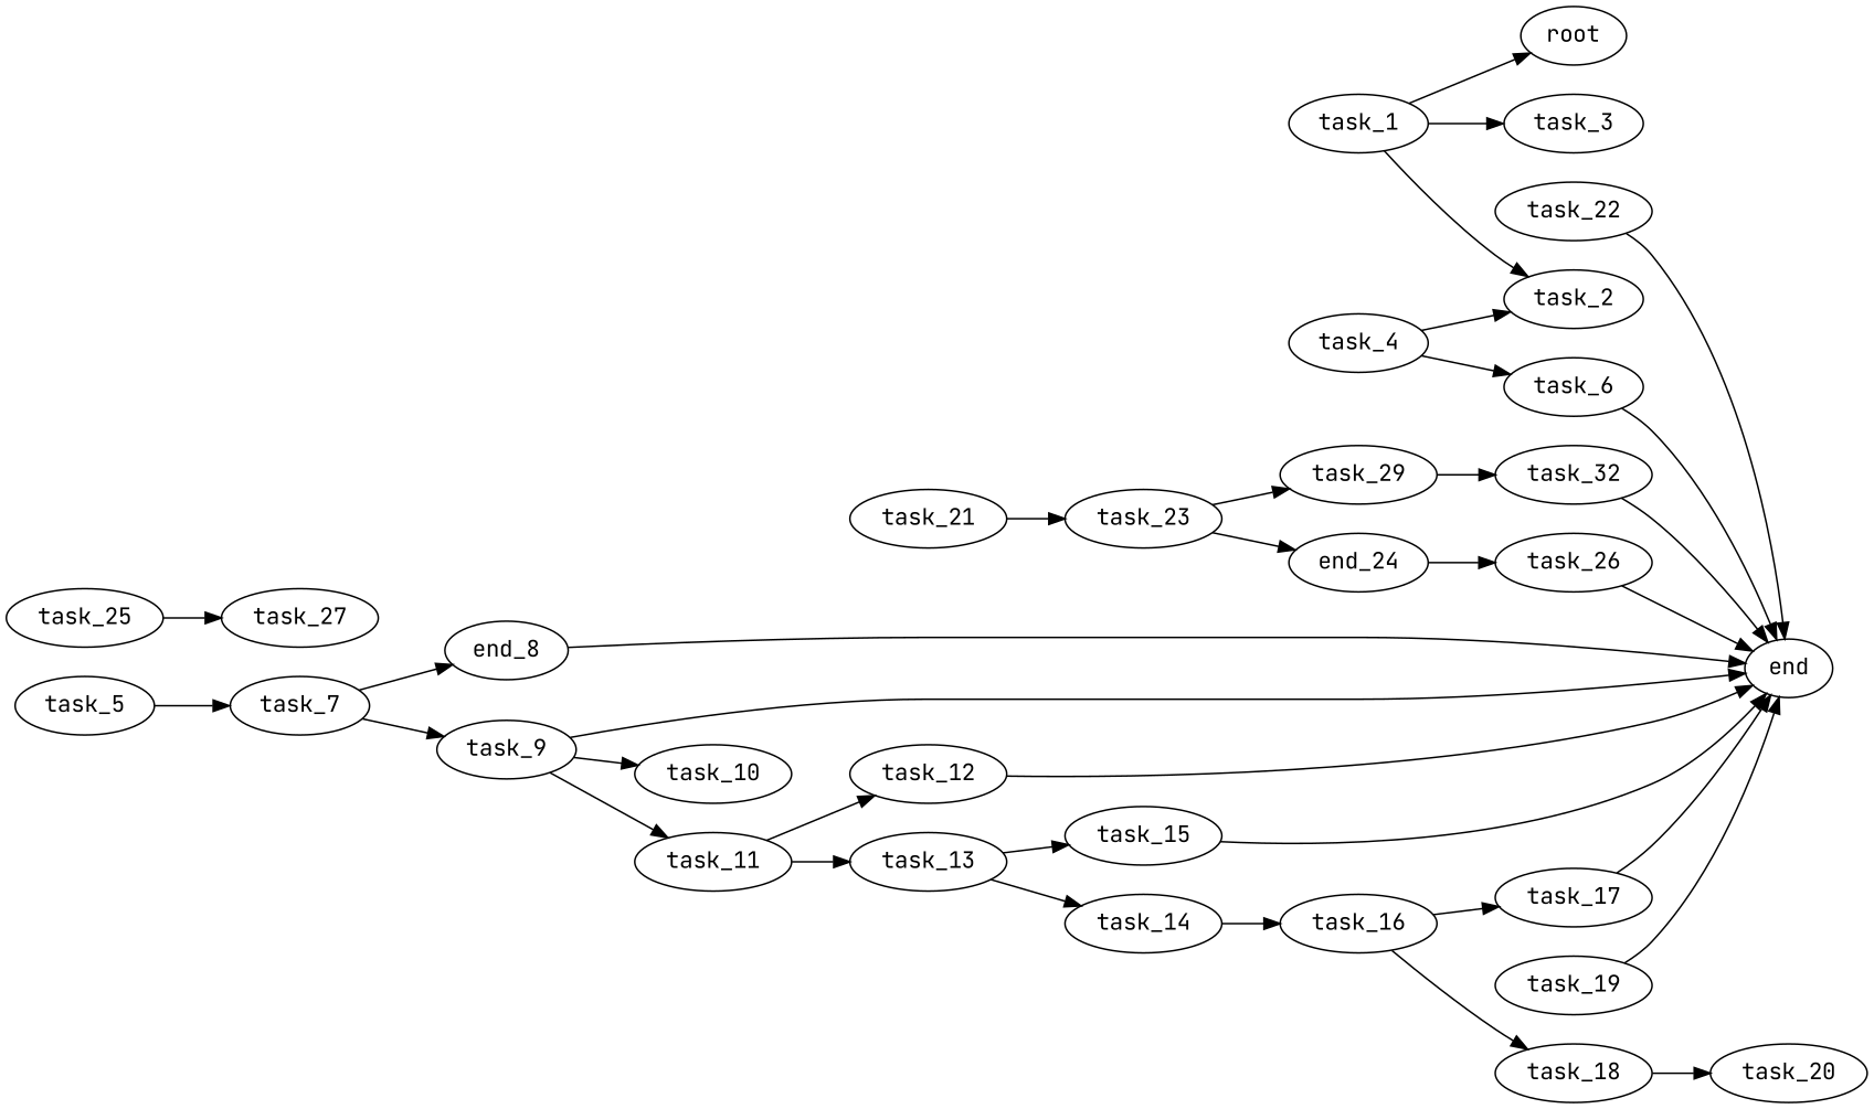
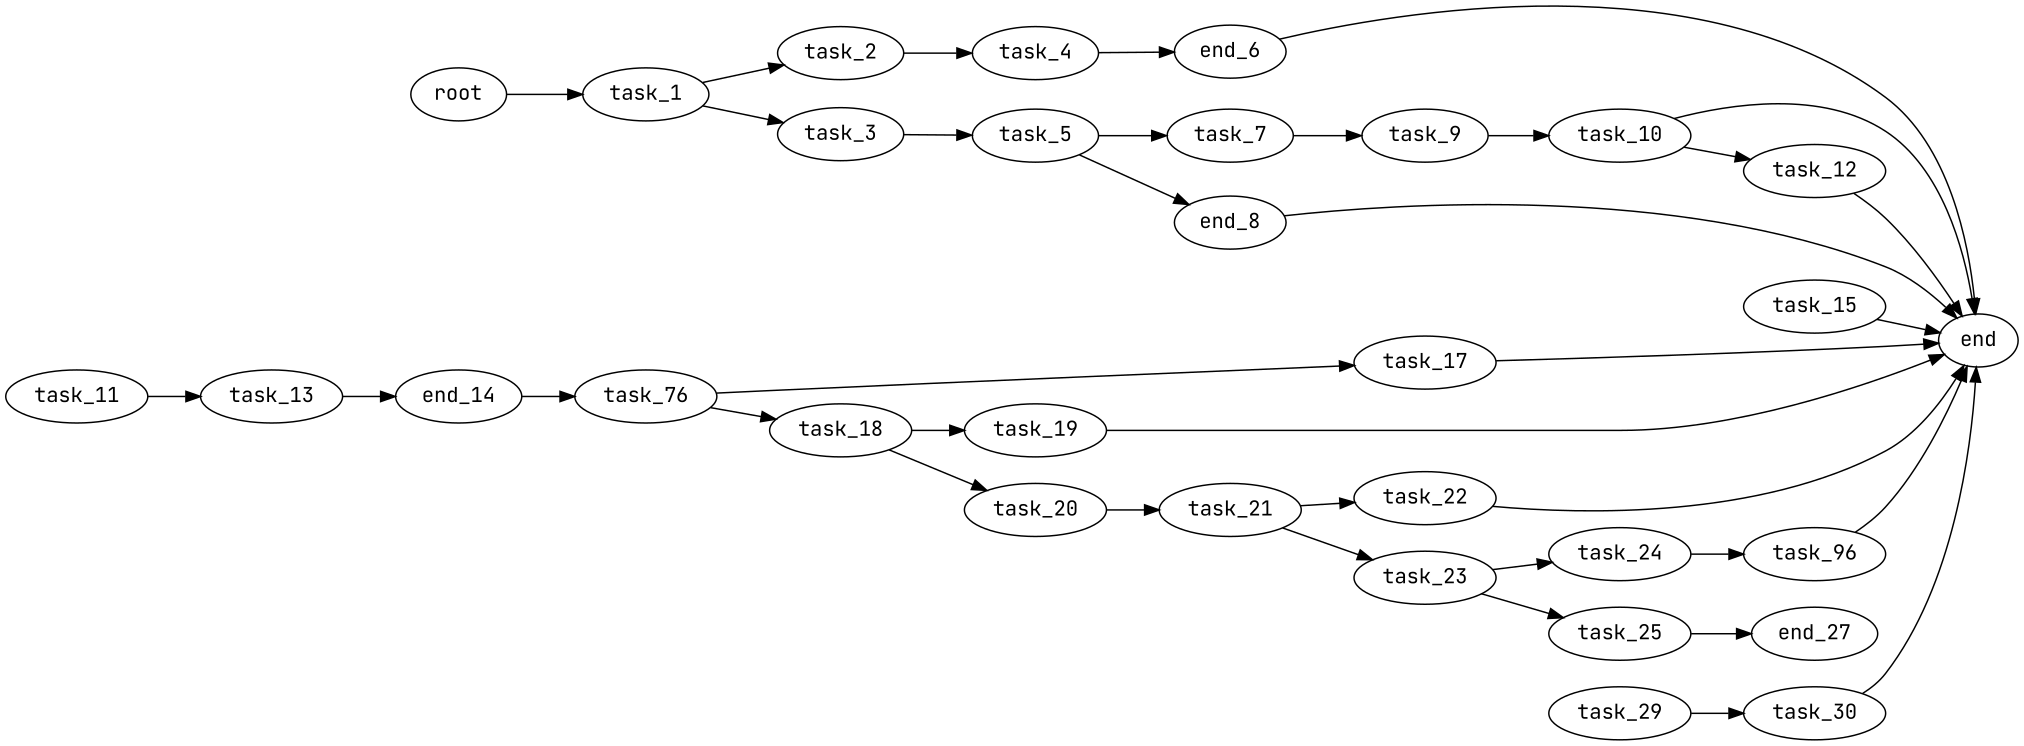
  digraph {
    fontname="JetBrains Mono"
    rankdir=LR
    node [fontname="JetBrains Mono"]
    edge [fontname="JetBrains Mono"]
    root
    task_1
    task_2
    task_3
    task_4
    task_5
-   task_6
+   task_6 [label=end_6]
    task_7
    end
    n10 [label=end_8]
    task_9
    task_10
    task_11
    task_12
    task_13
-   task_14
+   task_14 [label=end_14]
    task_15
-   task_16
+   task_16 [label=task_76]
    task_17
    task_18
    task_19
    task_20
    task_21
    task_22
    task_23
-   task_24 [label=end_24]
+   task_24
    task_25
-   task_26
-   task_27
+   task_26 [label=task_96]
+   task_27 [label=end_27]
    task_29
-   task_30 [label=task_32]
-   task_1 -> root
+   task_30
+   root -> task_1
    task_1 -> task_2
    task_1 -> task_3
-   task_4 -> task_2
+   task_2 -> task_4
+   task_3 -> task_5
    task_4 -> task_6
    task_5 -> task_7
    task_6 -> end
-   task_7 -> n10
+   task_5 -> n10
    task_7 -> task_9
    n10 -> end
    task_9 -> task_10
-   task_9 -> task_11
-   task_9 -> end
-   task_11 -> task_12
+   task_10 -> end
+   task_10 -> task_12
    task_11 -> task_13
    task_12 -> end
    task_13 -> task_14
-   task_13 -> task_15
    task_14 -> task_16
    task_15 -> end
    task_16 -> task_17
    task_16 -> task_18
    task_17 -> end
+   task_18 -> task_19
    task_18 -> task_20
    task_19 -> end
+   task_20 -> task_21
+   task_21 -> task_22
    task_21 -> task_23
    task_22 -> end
    task_23 -> task_24
-   task_23 -> task_29
+   task_23 -> task_25
    task_24 -> task_26
    task_25 -> task_27
    task_26 -> end
    task_29 -> task_30
    task_30 -> end
  }
